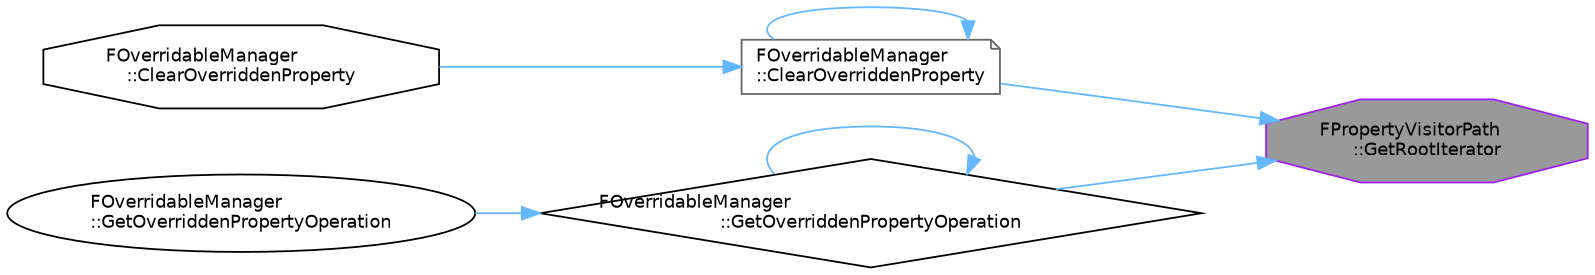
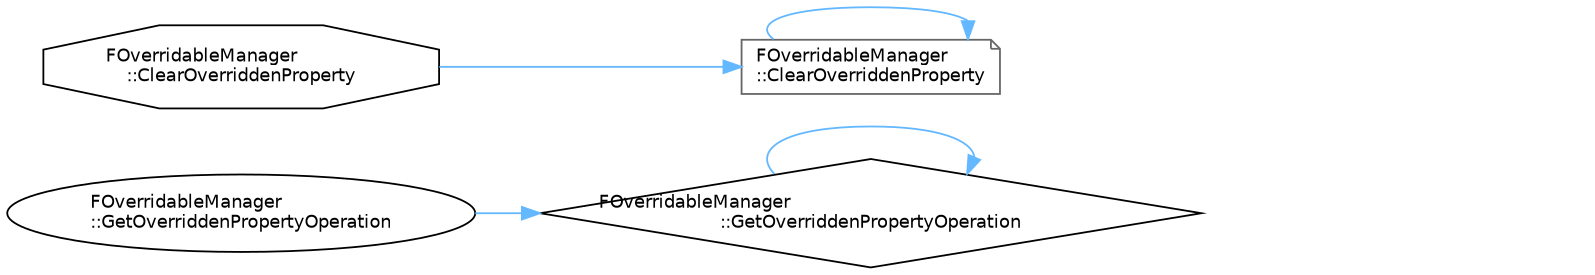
  digraph {
    rankdir=RL
    node [color=black fillcolor=white fontname=Helvetica fontsize=10 shape=octagon style=filled]
    edge [color=steelblue1 dir=back fontname=Helvetica fontsize=10 labelfontname=Helvetica labelfontsize=10 style=solid]
-   n1 [color=purple fillcolor=grey60 fontcolor=black height=0.2 label="FPropertyVisitorPath\l::GetRootIterator" width=0.4]
    n2 [color=gray40 height=0.2 label="FOverridableManager\l::ClearOverriddenProperty" shape=note width=0.4]
    n3 [height=0.2 label="FOverridableManager\l::GetOverriddenPropertyOperation" shape=diamond width=0.4]
    n4 [height=0.2 label="FOverridableManager\l::ClearOverriddenProperty" width=0.4]
    n5 [height=0.2 label="FOverridableManager\l::GetOverriddenPropertyOperation" shape=ellipse width=0.4]
-   n1 -> n2
-   n1 -> n3
    n2 -> n2
    n2 -> n4
    n3 -> n3
    n3 -> n5
  }
